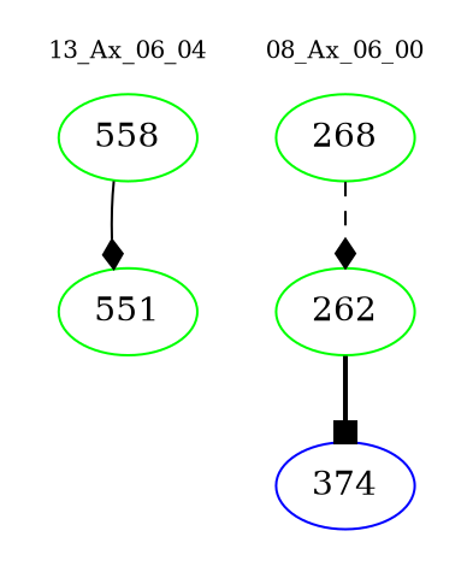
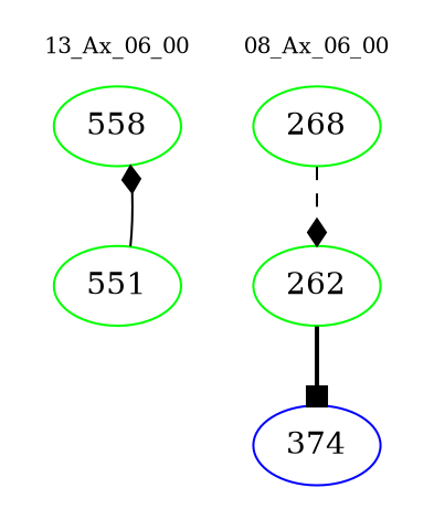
  digraph {
    node [color=green]
    edge [arrowhead=diamond color=black]
    n1 [label=558]
    n2 [label=551]
    n3 [label=268]
    n4 [label=262]
    n5 [color=blue label=374]
    subgraph cluster_1 {
      color=white
      fontsize=10
-     label="13_Ax_06_04"
+     label="13_Ax_06_00"
      n1
      n2
    }
    subgraph cluster_2 {
      color=white
      fontsize=10
      label="08_Ax_06_00"
      n3
      n4
      n5
    }
-   n1 -> n2 [style=solid]
+   n2 -> n1 [style=solid]
    n3 -> n4 [style=dashed]
    n4 -> n5 [arrowhead=box style=bold]
  }
